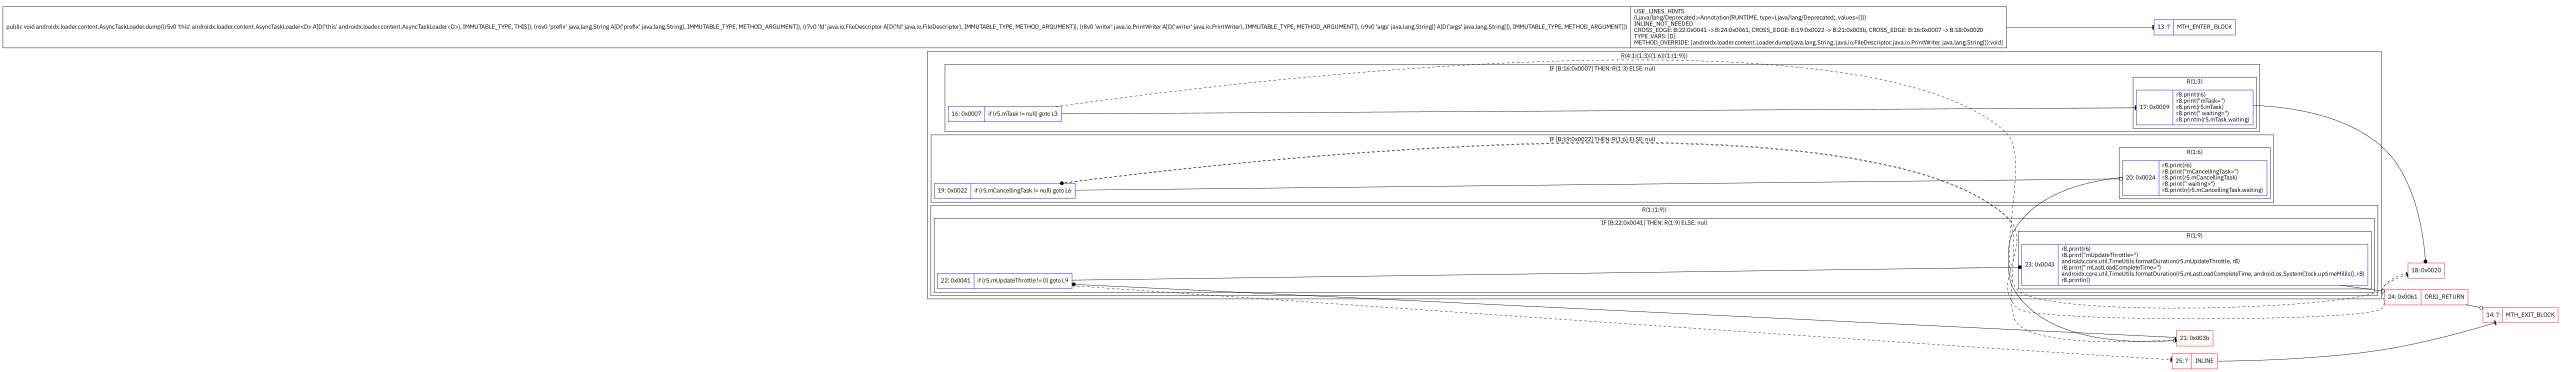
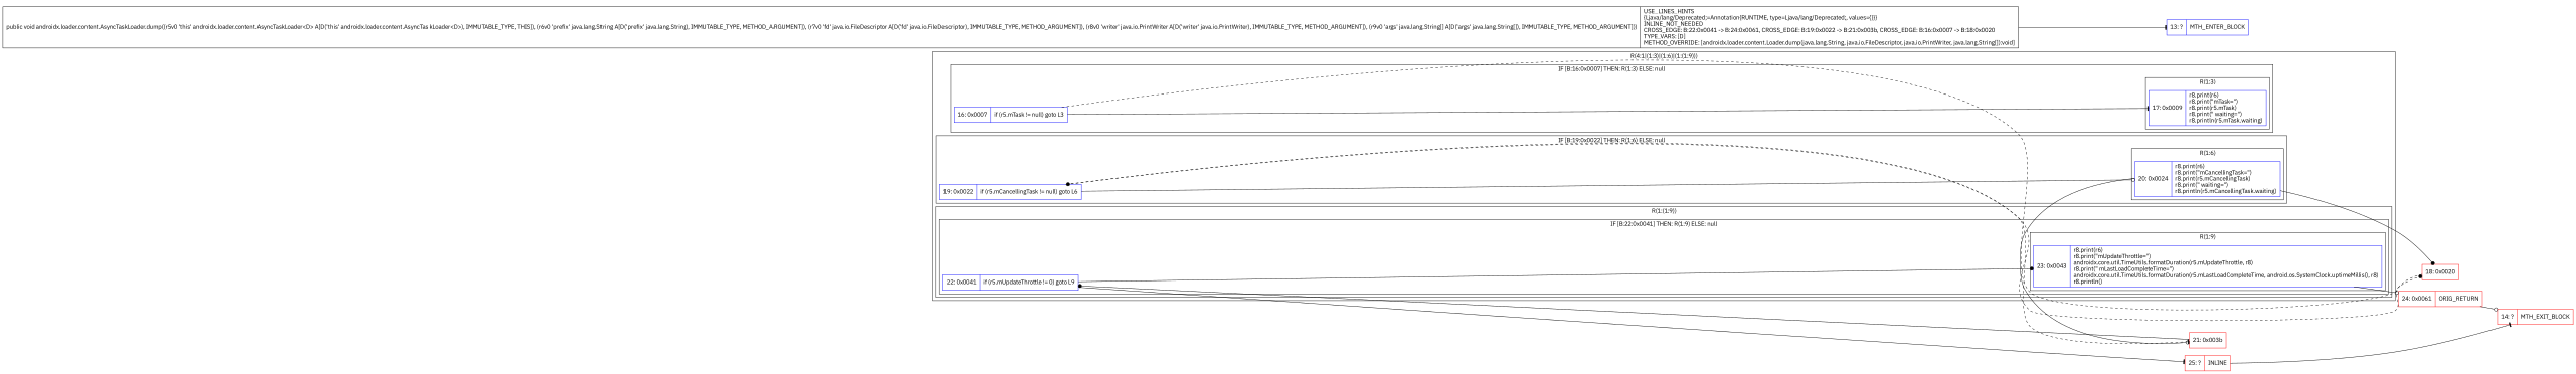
  digraph {
    fontname="IBM Plex Sans"
    rankdir=LR
    node [color=blue fontname="IBM Plex Sans" shape=record]
    edge [arrowhead=tee fontname="IBM Plex Sans"]
    n1 [label="{17\:\ 0x0009|r8.print(r6)\lr8.print(\"mTask=\")\lr8.print(r5.mTask)\lr8.print(\" waiting=\")\lr8.println(r5.mTask.waiting)\l}"]
    n2 [label="{16\:\ 0x0007|if (r5.mTask != null) goto L3\l}"]
    n3 [label="{20\:\ 0x0024|r8.print(r6)\lr8.print(\"mCancellingTask=\")\lr8.print(r5.mCancellingTask)\lr8.print(\" waiting=\")\lr8.println(r5.mCancellingTask.waiting)\l}"]
    n4 [label="{19\:\ 0x0022|if (r5.mCancellingTask != null) goto L6\l}"]
    n5 [label="{23\:\ 0x0043|r8.print(r6)\lr8.print(\"mUpdateThrottle=\")\landroidx.core.util.TimeUtils.formatDuration(r5.mUpdateThrottle, r8)\lr8.print(\" mLastLoadCompleteTime=\")\landroidx.core.util.TimeUtils.formatDuration(r5.mLastLoadCompleteTime, android.os.SystemClock.uptimeMillis(), r8)\lr8.println()\l}"]
    n6 [label="{22\:\ 0x0041|if (r5.mUpdateThrottle != 0) goto L9\l}"]
    n7 [color=red label="{18\:\ 0x0020}"]
    n8 [color=red label="{21\:\ 0x003b}"]
    n9 [color=red label="{24\:\ 0x0061|ORIG_RETURN\l}"]
    n10 [color=red label="{25\:\ ?|INLINE\l}"]
    n11 [color=red label="{14\:\ ?|MTH_EXIT_BLOCK\l}"]
    n12 [label="{13\:\ ?|MTH_ENTER_BLOCK\l}"]
    n13 [label="{public void androidx.loader.content.AsyncTaskLoader.dump((r5v0 'this' androidx.loader.content.AsyncTaskLoader\<D\> A[D('this' androidx.loader.content.AsyncTaskLoader\<D\>), IMMUTABLE_TYPE, THIS]), (r6v0 'prefix' java.lang.String A[D('prefix' java.lang.String), IMMUTABLE_TYPE, METHOD_ARGUMENT]), (r7v0 'fd' java.io.FileDescriptor A[D('fd' java.io.FileDescriptor), IMMUTABLE_TYPE, METHOD_ARGUMENT]), (r8v0 'writer' java.io.PrintWriter A[D('writer' java.io.PrintWriter), IMMUTABLE_TYPE, METHOD_ARGUMENT]), (r9v0 'args' java.lang.String[] A[D('args' java.lang.String[]), IMMUTABLE_TYPE, METHOD_ARGUMENT]))  | USE_LINES_HINTS\l\{Ljava\/lang\/Deprecated;=Annotation\{RUNTIME, type=Ljava\/lang\/Deprecated;, values=\{\}\}\}\lINLINE_NOT_NEEDED\lCROSS_EDGE: B:22:0x0041 \-\> B:24:0x0061, CROSS_EDGE: B:19:0x0022 \-\> B:21:0x003b, CROSS_EDGE: B:16:0x0007 \-\> B:18:0x0020\lTYPE_VARS: [D]\lMETHOD_OVERRIDE: [androidx.loader.content.Loader.dump(java.lang.String, java.io.FileDescriptor, java.io.PrintWriter, java.lang.String[]):void]\l}" color=""]
    subgraph cluster_1 {
      label="R(4:1|(1:3)|(1:6)|(1:(1:9)))"
      subgraph cluster_2 {
        label="IF [B:16:0x0007] THEN: R(1:3) ELSE: null"
        n2
        subgraph cluster_3 {
          label="R(1:3)"
          n1
        }
      }
      subgraph cluster_4 {
        label="IF [B:19:0x0022] THEN: R(1:6) ELSE: null"
        n4
        subgraph cluster_5 {
          label="R(1:6)"
          n3
        }
      }
      subgraph cluster_6 {
        label="R(1:(1:9))"
        subgraph cluster_7 {
          label="IF [B:22:0x0041] THEN: R(1:9) ELSE: null"
          n6
          subgraph cluster_8 {
            label="R(1:9)"
            n5
          }
        }
      }
    }
-   n1 -> n7 [arrowhead=dot]
+   n3 -> n7 [arrowhead=dot]
    n2 -> n1
-   n2 -> n7 [style=dashed]
+   n2 -> n7 [arrowhead=dot style=dashed]
    n3 -> n8 [arrowhead=odot]
    n4 -> n3 [arrowhead=odot]
    n4 -> n8 [style=dashed]
    n5 -> n9 [arrowhead=odot]
    n6 -> n5 [arrowhead=dot]
-   n6 -> n10 [style=dashed]
+   n6 -> n10 [style=solid]
    n7 -> n4 [arrowhead=dot style=dashed]
    n8 -> n6 [arrowhead=dot]
    n9 -> n11 [arrowhead=odot]
    n10 -> n11
    n13 -> n12
  }
